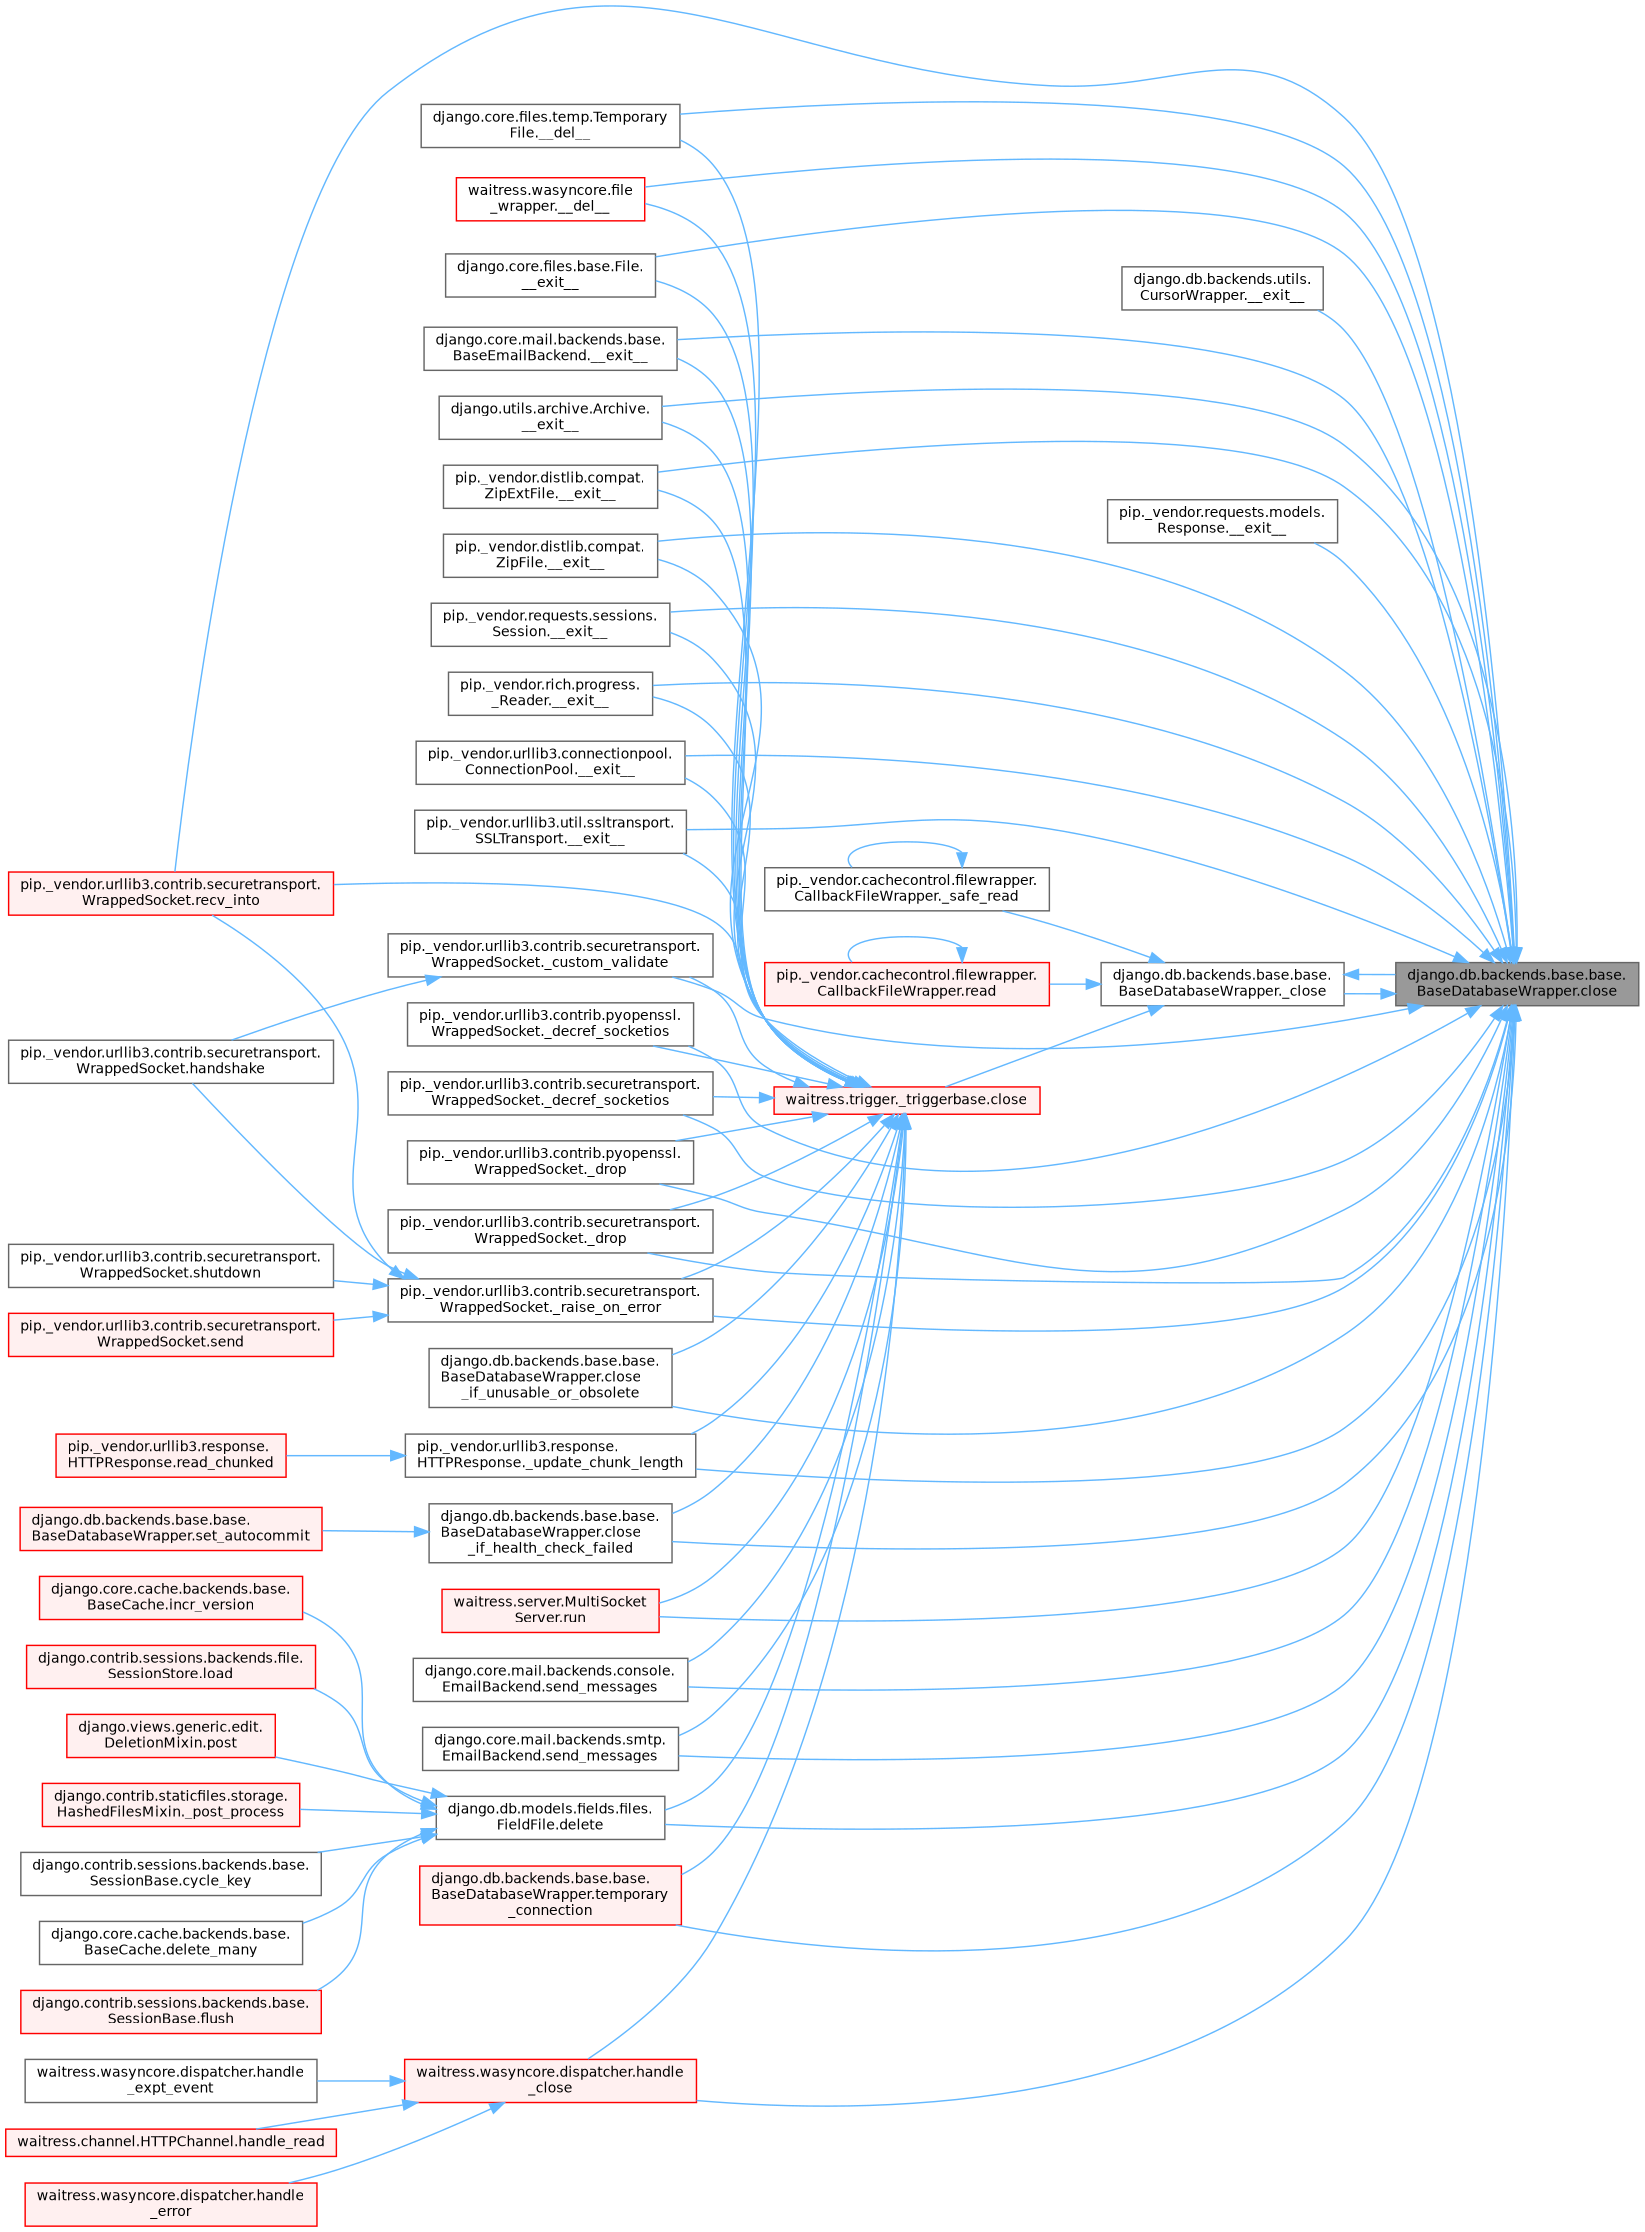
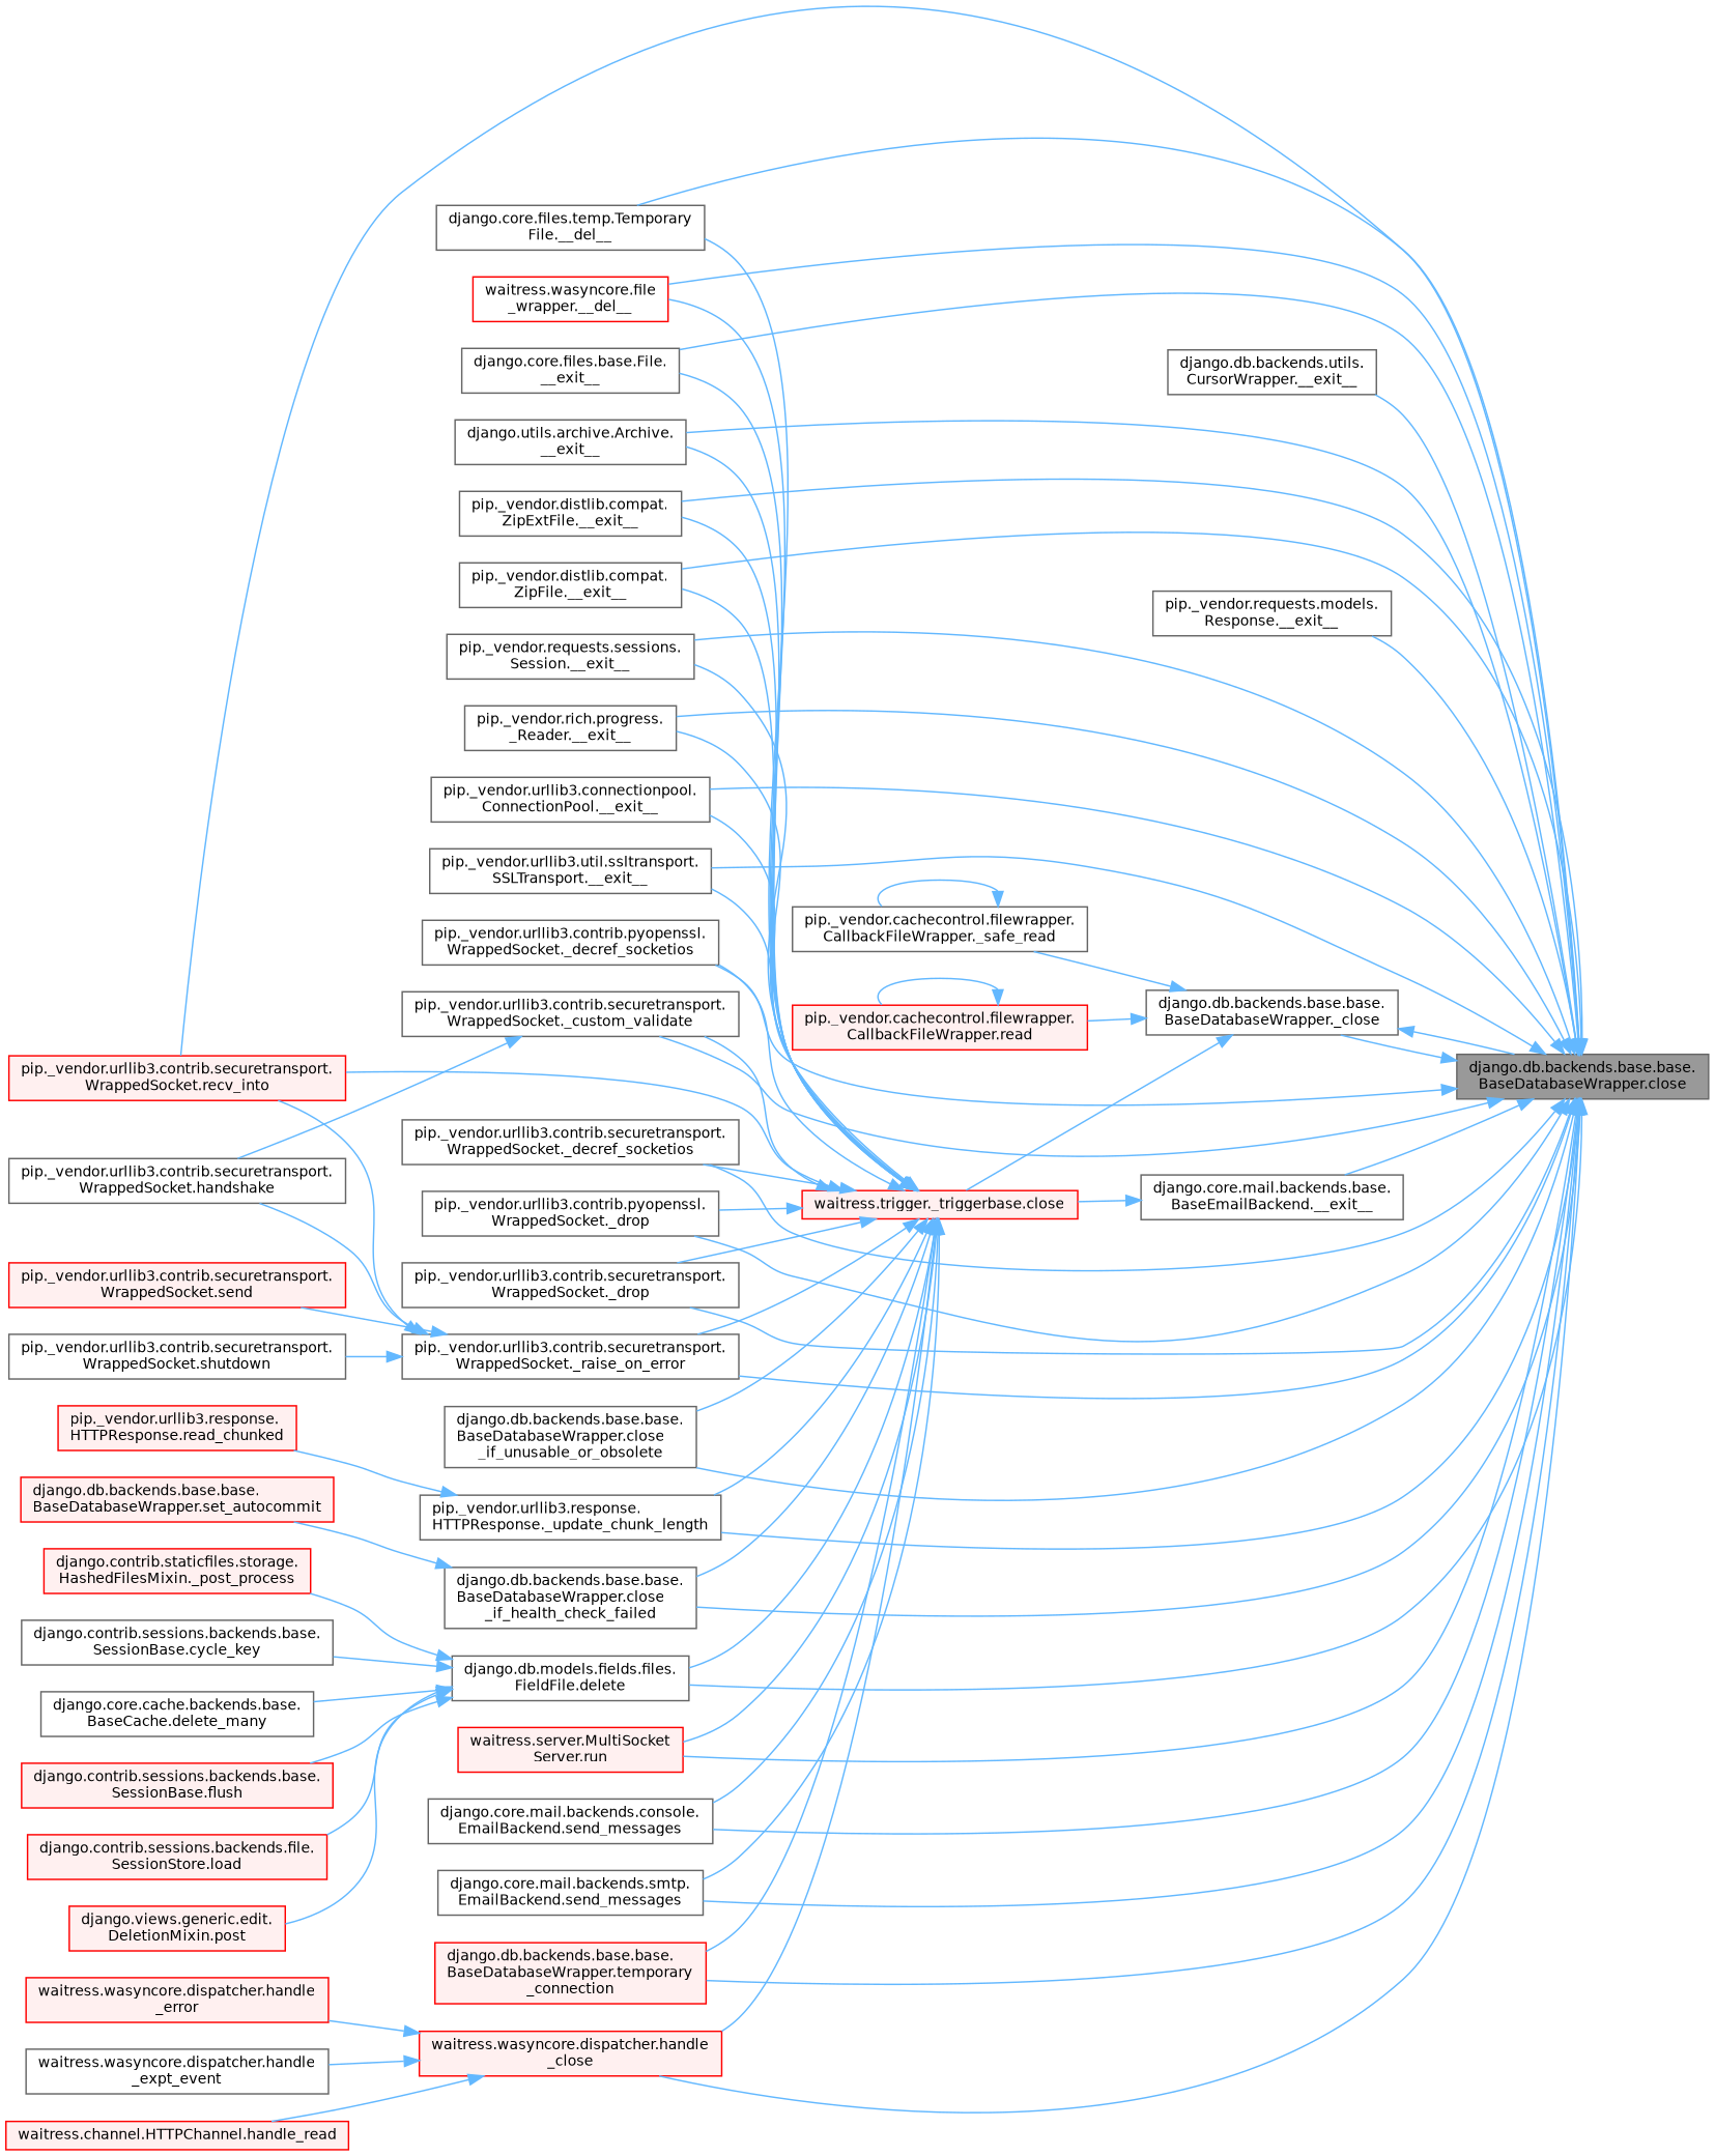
  digraph {
    rankdir=RL
    node [color=grey40 fillcolor=white fontname=Helvetica fontsize=10 shape=box style=filled]
    edge [color=steelblue1 dir=back fontname=Helvetica fontsize=10 labelfontname=Helvetica labelfontsize=10 style=solid]
    n1 [color=gray40 fillcolor=grey60 fontcolor=black height=0.2 label="django.db.backends.base.base.\lBaseDatabaseWrapper.close" width=0.4]
    n2 [height=0.2 label="django.core.files.temp.Temporary\lFile.__del__" width=0.4]
    n3 [color=red height=0.2 label="waitress.wasyncore.file\l_wrapper.__del__" width=0.4]
    n4 [height=0.2 label="django.core.files.base.File.\l__exit__" width=0.4]
    n5 [height=0.2 label="django.core.mail.backends.base.\lBaseEmailBackend.__exit__" width=0.4]
    n6 [height=0.2 label="django.db.backends.utils.\lCursorWrapper.__exit__" width=0.4]
    n7 [height=0.2 label="django.utils.archive.Archive.\l__exit__" width=0.4]
    n8 [height=0.2 label="pip._vendor.distlib.compat.\lZipExtFile.__exit__" width=0.4]
    n9 [height=0.2 label="pip._vendor.distlib.compat.\lZipFile.__exit__" width=0.4]
    n10 [height=0.2 label="pip._vendor.requests.models.\lResponse.__exit__" width=0.4]
    n11 [height=0.2 label="pip._vendor.requests.sessions.\lSession.__exit__" width=0.4]
    n12 [height=0.2 label="pip._vendor.rich.progress.\l_Reader.__exit__" width=0.4]
    n13 [height=0.2 label="pip._vendor.urllib3.connectionpool.\lConnectionPool.__exit__" width=0.4]
    n14 [height=0.2 label="pip._vendor.urllib3.util.ssltransport.\lSSLTransport.__exit__" width=0.4]
    n15 [height=0.2 label="django.db.backends.base.base.\lBaseDatabaseWrapper._close" width=0.4]
    n16 [height=0.2 label="pip._vendor.urllib3.contrib.securetransport.\lWrappedSocket._custom_validate" width=0.4]
    n17 [height=0.2 label="pip._vendor.urllib3.contrib.pyopenssl.\lWrappedSocket._decref_socketios" width=0.4]
    n18 [height=0.2 label="pip._vendor.urllib3.contrib.securetransport.\lWrappedSocket._decref_socketios" width=0.4]
    n19 [height=0.2 label="pip._vendor.urllib3.contrib.pyopenssl.\lWrappedSocket._drop" width=0.4]
    n20 [height=0.2 label="pip._vendor.urllib3.contrib.securetransport.\lWrappedSocket._drop" width=0.4]
    n21 [height=0.2 label="pip._vendor.urllib3.contrib.securetransport.\lWrappedSocket._raise_on_error" width=0.4]
    n22 [color=red fillcolor="#FFF0F0" height=0.2 label="pip._vendor.urllib3.contrib.securetransport.\lWrappedSocket.recv_into" width=0.4]
    n23 [height=0.2 label="pip._vendor.urllib3.response.\lHTTPResponse._update_chunk_length" width=0.4]
    n24 [height=0.2 label="django.db.backends.base.base.\lBaseDatabaseWrapper.close\l_if_health_check_failed" width=0.4]
    n25 [height=0.2 label="django.db.backends.base.base.\lBaseDatabaseWrapper.close\l_if_unusable_or_obsolete" width=0.4]
    n26 [height=0.2 label="django.db.models.fields.files.\lFieldFile.delete" width=0.4]
    n27 [color=red fillcolor="#FFF0F0" height=0.2 label="waitress.wasyncore.dispatcher.handle\l_close" width=0.4]
    n28 [color=red fillcolor="#FFF0F0" height=0.2 label="waitress.server.MultiSocket\lServer.run" width=0.4]
    n29 [height=0.2 label="django.core.mail.backends.console.\lEmailBackend.send_messages" width=0.4]
    n30 [height=0.2 label="django.core.mail.backends.smtp.\lEmailBackend.send_messages" width=0.4]
    n31 [color=red fillcolor="#FFF0F0" height=0.2 label="django.db.backends.base.base.\lBaseDatabaseWrapper.temporary\l_connection" width=0.4]
    n32 [height=0.2 label="pip._vendor.cachecontrol.filewrapper.\lCallbackFileWrapper._safe_read" width=0.4]
    n33 [color=red fillcolor="#FFF0F0" height=0.2 label="waitress.trigger._triggerbase.close" width=0.4]
    n34 [color=red fillcolor="#FFF0F0" height=0.2 label="pip._vendor.cachecontrol.filewrapper.\lCallbackFileWrapper.read" width=0.4]
    n35 [height=0.2 label="pip._vendor.urllib3.contrib.securetransport.\lWrappedSocket.handshake" width=0.4]
    n36 [color=red fillcolor="#FFF0F0" height=0.2 label="pip._vendor.urllib3.contrib.securetransport.\lWrappedSocket.send" width=0.4]
    n37 [height=0.2 label="pip._vendor.urllib3.contrib.securetransport.\lWrappedSocket.shutdown" width=0.4]
    n38 [color=red fillcolor="#FFF0F0" height=0.2 label="pip._vendor.urllib3.response.\lHTTPResponse.read_chunked" width=0.4]
    n39 [color=red fillcolor="#FFF0F0" height=0.2 label="django.db.backends.base.base.\lBaseDatabaseWrapper.set_autocommit" width=0.4]
    n40 [color=red fillcolor="#FFF0F0" height=0.2 label="django.contrib.staticfiles.storage.\lHashedFilesMixin._post_process" width=0.4]
    n41 [height=0.2 label="django.contrib.sessions.backends.base.\lSessionBase.cycle_key" width=0.4]
    n42 [height=0.2 label="django.core.cache.backends.base.\lBaseCache.delete_many" width=0.4]
    n43 [color=red fillcolor="#FFF0F0" height=0.2 label="django.contrib.sessions.backends.base.\lSessionBase.flush" width=0.4]
-   n44 [color=red fillcolor="#FFF0F0" height=0.2 label="django.core.cache.backends.base.\lBaseCache.incr_version" width=0.4]
    n45 [color=red fillcolor="#FFF0F0" height=0.2 label="django.contrib.sessions.backends.file.\lSessionStore.load" width=0.4]
    n46 [color=red fillcolor="#FFF0F0" height=0.2 label="django.views.generic.edit.\lDeletionMixin.post" width=0.4]
    n47 [color=red fillcolor="#FFF0F0" height=0.2 label="waitress.wasyncore.dispatcher.handle\l_error" width=0.4]
    n48 [height=0.2 label="waitress.wasyncore.dispatcher.handle\l_expt_event" width=0.4]
    n49 [color=red fillcolor="#FFF0F0" height=0.2 label="waitress.channel.HTTPChannel.handle_read" width=0.4]
    n1 -> n2
    n1 -> n3
    n1 -> n4
    n1 -> n5
    n1 -> n6
    n1 -> n7
    n1 -> n8
    n1 -> n9
    n1 -> n10
    n1 -> n11
    n1 -> n12
    n1 -> n13
    n1 -> n14
    n1 -> n15
    n1 -> n16
    n1 -> n17
    n1 -> n18
    n1 -> n19
    n1 -> n20
    n1 -> n21
    n1 -> n22
    n1 -> n23
    n1 -> n24
    n1 -> n25
    n1 -> n26
    n1 -> n27
    n1 -> n28
    n1 -> n29
    n1 -> n30
    n1 -> n31
    n15 -> n1
    n15 -> n32
    n15 -> n33
    n15 -> n34
    n16 -> n35
    n21 -> n22
    n21 -> n35
    n21 -> n36
    n21 -> n37
    n23 -> n38
    n24 -> n39
    n26 -> n40
    n26 -> n41
    n26 -> n42
    n26 -> n43
-   n26 -> n44
    n26 -> n45
    n26 -> n46
    n27 -> n47
    n27 -> n48
    n27 -> n49
    n32 -> n32
    n33 -> n2
    n33 -> n3
    n33 -> n4
-   n33 -> n5
+   n5 -> n33
    n33 -> n7
    n33 -> n8
    n33 -> n9
    n33 -> n11
    n33 -> n12
    n33 -> n13
    n33 -> n14
    n33 -> n16
    n33 -> n17
    n33 -> n18
    n33 -> n19
    n33 -> n20
    n33 -> n21
    n33 -> n22
    n33 -> n23
    n33 -> n24
    n33 -> n25
    n33 -> n26
    n33 -> n27
    n33 -> n28
    n33 -> n29
    n33 -> n30
    n33 -> n31
    n34 -> n34
  }
